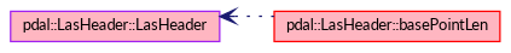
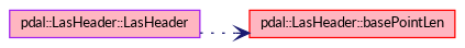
  digraph {
    rankdir=LR
    fontname=Lato
    node [fillcolor=lightpink fontname=Lato fontsize=10 shape=record style=filled]
    n1 [color=purple fontcolor=black height=0.2 label="pdal::LasHeader::LasHeader" width=0.4]
    n2 [color=red height=0.2 label="pdal::LasHeader::basePointLen" width=0.4]
-   n2 -> n1 [color=midnightblue fontname=Lato fontsize=10 labelfontname=Helvetica labelfontsize=10 style=dotted arrowhead=vee]
+   n1 -> n2 [color=midnightblue fontname=Lato fontsize=10 labelfontname=Helvetica labelfontsize=10 style=dotted arrowhead=vee]
  }
